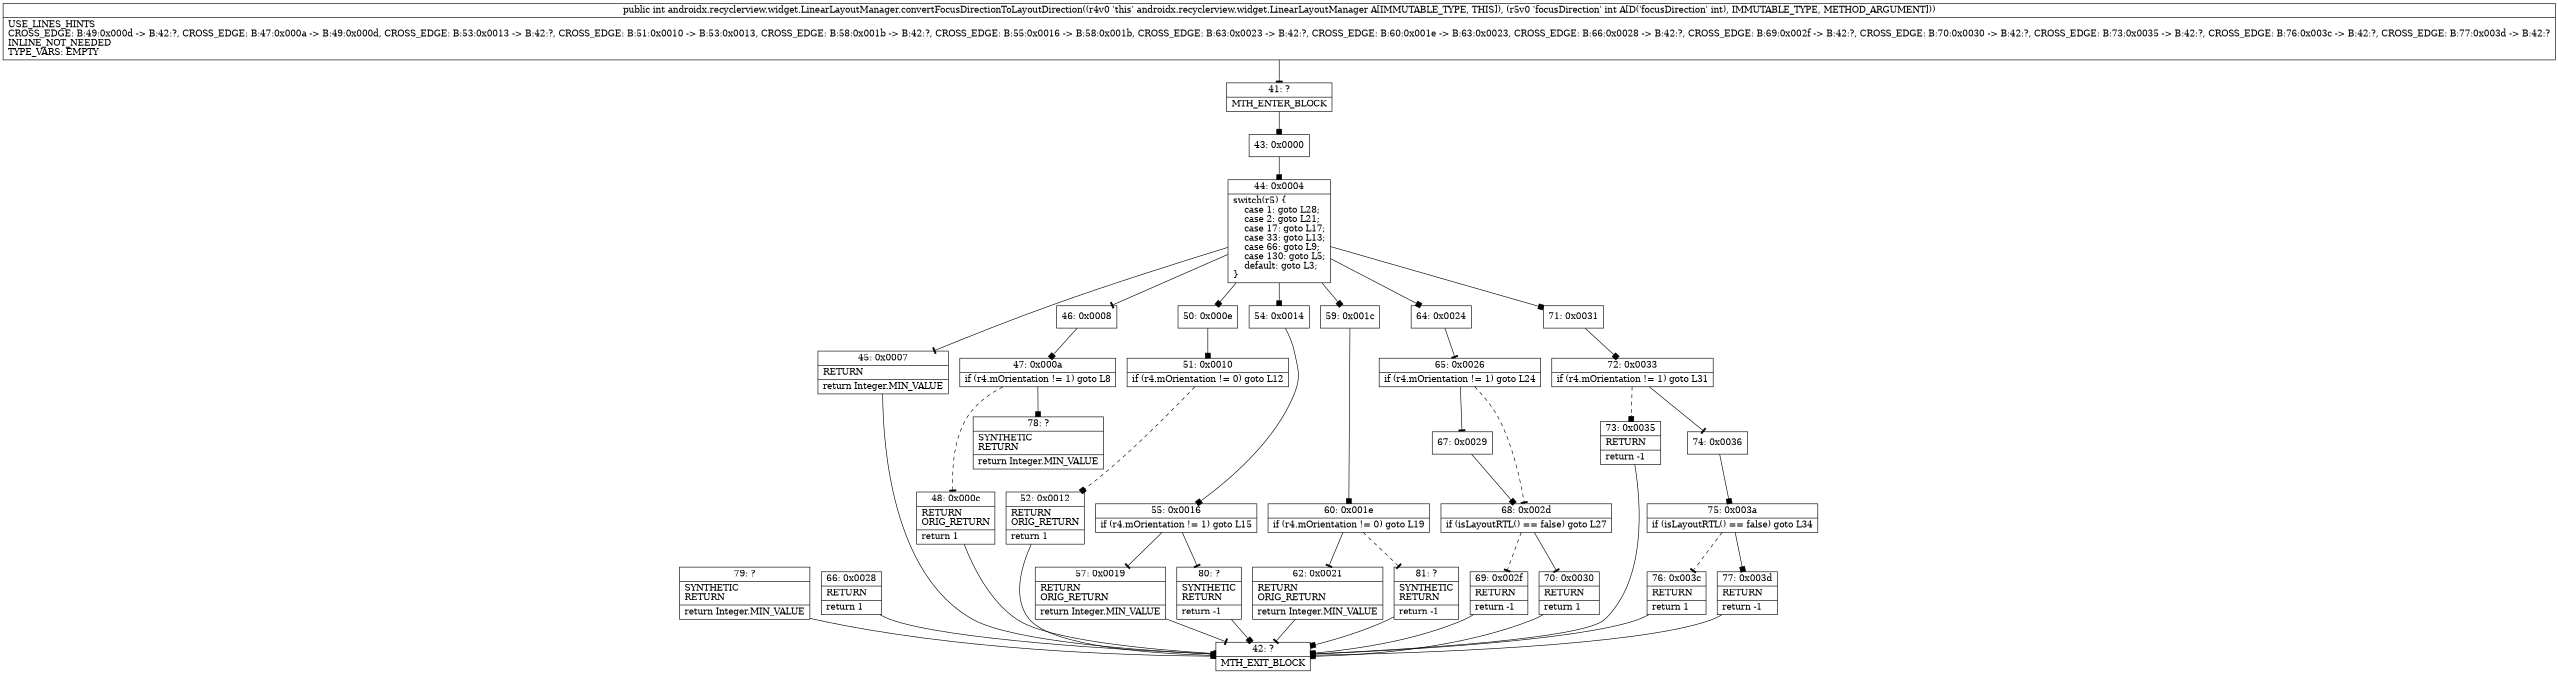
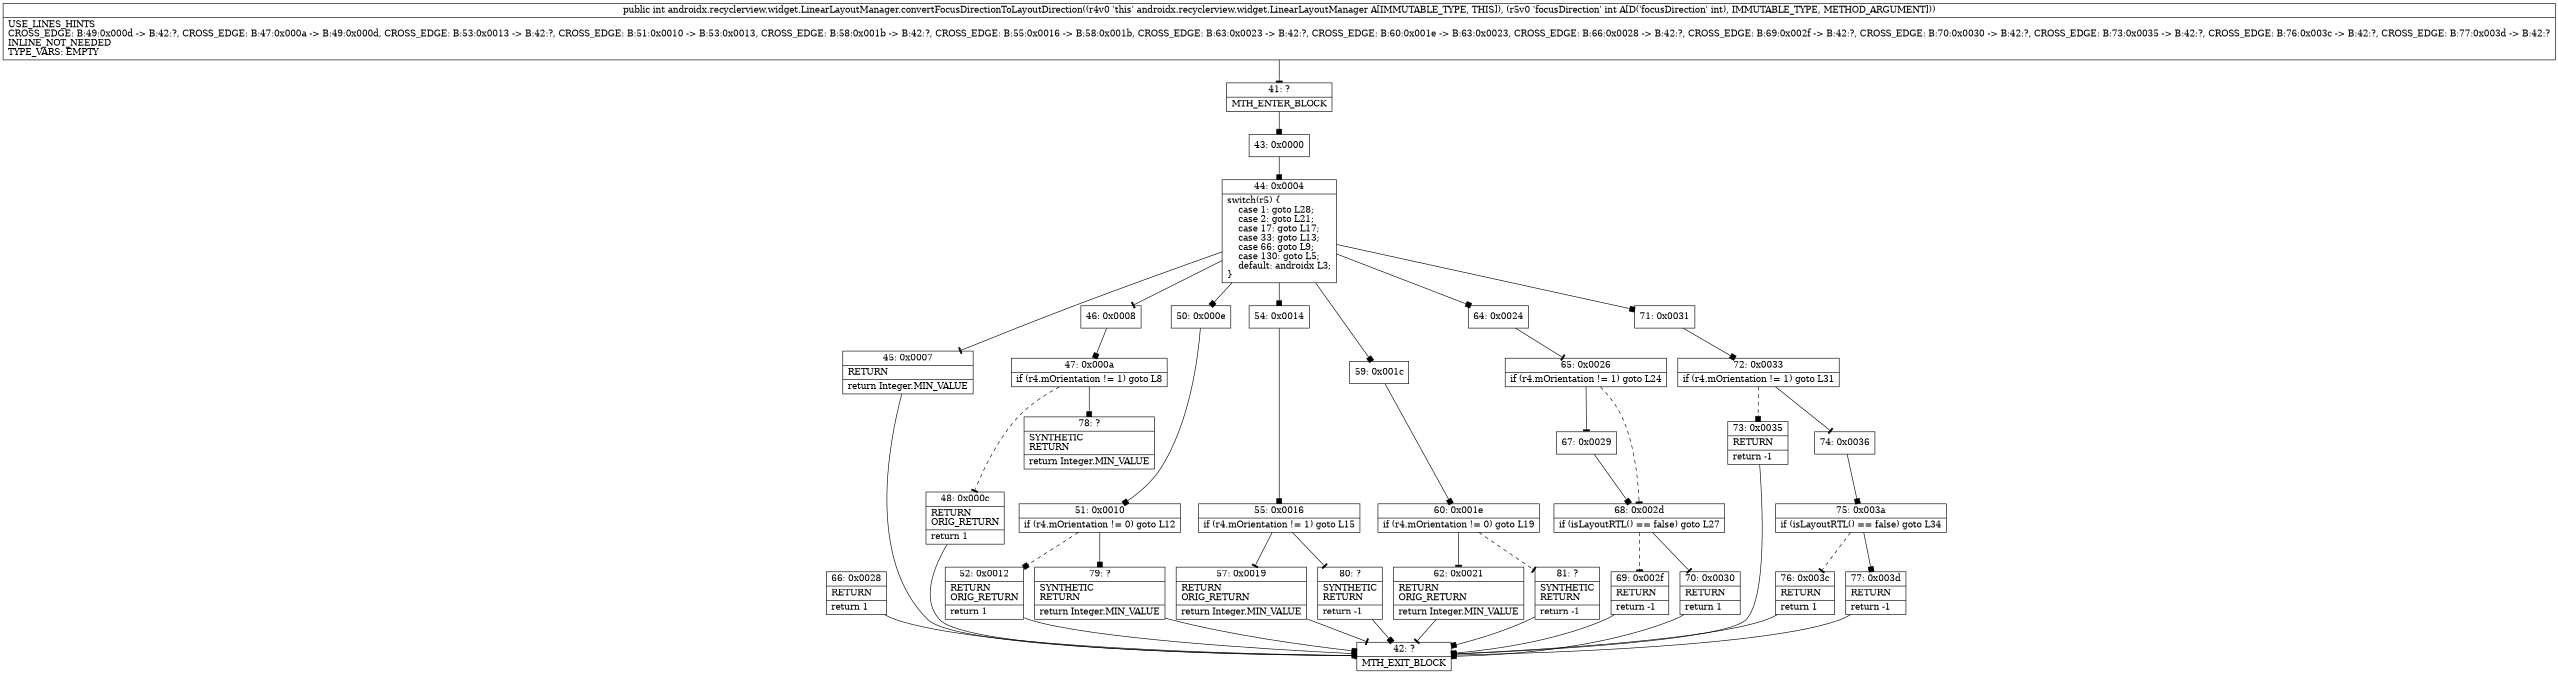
  digraph {
    node [shape=record]
    edge [arrowhead=box]
    n1 [label="{41\:\ ?|MTH_ENTER_BLOCK\l}"]
    n2 [label="{43\:\ 0x0000}"]
-   n3 [label="{44\:\ 0x0004|switch(r5) \{\l    case 1: goto L28;\l    case 2: goto L21;\l    case 17: goto L17;\l    case 33: goto L13;\l    case 66: goto L9;\l    case 130: goto L5;\l    default: goto L3;\l\}\l}"]
+   n3 [label="{44\:\ 0x0004|switch(r5) \{\l    case 1: goto L28;\l    case 2: goto L21;\l    case 17: goto L17;\l    case 33: goto L13;\l    case 66: goto L9;\l    case 130: goto L5;\l    default: androidx L3;\l\}\l}"]
    n4 [label="{45\:\ 0x0007|RETURN\l|return Integer.MIN_VALUE\l}"]
    n5 [label="{46\:\ 0x0008}"]
    n6 [label="{50\:\ 0x000e}"]
    n7 [label="{54\:\ 0x0014}"]
    n8 [label="{59\:\ 0x001c}"]
    n9 [label="{64\:\ 0x0024}"]
    n10 [label="{71\:\ 0x0031}"]
    n11 [label="{42\:\ ?|MTH_EXIT_BLOCK\l}"]
    n12 [label="{47\:\ 0x000a|if (r4.mOrientation != 1) goto L8\l}"]
    n13 [label="{51\:\ 0x0010|if (r4.mOrientation != 0) goto L12\l}"]
    n14 [label="{55\:\ 0x0016|if (r4.mOrientation != 1) goto L15\l}"]
    n15 [label="{60\:\ 0x001e|if (r4.mOrientation != 0) goto L19\l}"]
    n16 [label="{65\:\ 0x0026|if (r4.mOrientation != 1) goto L24\l}"]
    n17 [label="{72\:\ 0x0033|if (r4.mOrientation != 1) goto L31\l}"]
    n18 [label="{48\:\ 0x000c|RETURN\lORIG_RETURN\l|return 1\l}"]
    n19 [label="{78\:\ ?|SYNTHETIC\lRETURN\l|return Integer.MIN_VALUE\l}"]
    n20 [label="{52\:\ 0x0012|RETURN\lORIG_RETURN\l|return 1\l}"]
    n21 [label="{79\:\ ?|SYNTHETIC\lRETURN\l|return Integer.MIN_VALUE\l}"]
    n22 [label="{57\:\ 0x0019|RETURN\lORIG_RETURN\l|return Integer.MIN_VALUE\l}"]
    n23 [label="{80\:\ ?|SYNTHETIC\lRETURN\l|return \-1\l}"]
    n24 [label="{62\:\ 0x0021|RETURN\lORIG_RETURN\l|return Integer.MIN_VALUE\l}"]
    n25 [label="{81\:\ ?|SYNTHETIC\lRETURN\l|return \-1\l}"]
    n26 [label="{67\:\ 0x0029}"]
    n27 [label="{68\:\ 0x002d|if (isLayoutRTL() == false) goto L27\l}"]
    n28 [label="{66\:\ 0x0028|RETURN\l|return 1\l}"]
    n29 [label="{69\:\ 0x002f|RETURN\l|return \-1\l}"]
    n30 [label="{70\:\ 0x0030|RETURN\l|return 1\l}"]
    n31 [label="{73\:\ 0x0035|RETURN\l|return \-1\l}"]
    n32 [label="{74\:\ 0x0036}"]
    n33 [label="{75\:\ 0x003a|if (isLayoutRTL() == false) goto L34\l}"]
    n34 [label="{76\:\ 0x003c|RETURN\l|return 1\l}"]
    n35 [label="{77\:\ 0x003d|RETURN\l|return \-1\l}"]
    n36 [label="{public int androidx.recyclerview.widget.LinearLayoutManager.convertFocusDirectionToLayoutDirection((r4v0 'this' androidx.recyclerview.widget.LinearLayoutManager A[IMMUTABLE_TYPE, THIS]), (r5v0 'focusDirection' int A[D('focusDirection' int), IMMUTABLE_TYPE, METHOD_ARGUMENT]))  | USE_LINES_HINTS\lCROSS_EDGE: B:49:0x000d \-\> B:42:?, CROSS_EDGE: B:47:0x000a \-\> B:49:0x000d, CROSS_EDGE: B:53:0x0013 \-\> B:42:?, CROSS_EDGE: B:51:0x0010 \-\> B:53:0x0013, CROSS_EDGE: B:58:0x001b \-\> B:42:?, CROSS_EDGE: B:55:0x0016 \-\> B:58:0x001b, CROSS_EDGE: B:63:0x0023 \-\> B:42:?, CROSS_EDGE: B:60:0x001e \-\> B:63:0x0023, CROSS_EDGE: B:66:0x0028 \-\> B:42:?, CROSS_EDGE: B:69:0x002f \-\> B:42:?, CROSS_EDGE: B:70:0x0030 \-\> B:42:?, CROSS_EDGE: B:73:0x0035 \-\> B:42:?, CROSS_EDGE: B:76:0x003c \-\> B:42:?, CROSS_EDGE: B:77:0x003d \-\> B:42:?\lINLINE_NOT_NEEDED\lTYPE_VARS: EMPTY\l}"]
    n1 -> n2
    n2 -> n3
    n3 -> n4 [arrowhead=tee]
    n3 -> n5 [arrowhead=tee]
    n3 -> n6
    n3 -> n7
    n3 -> n8
    n3 -> n9
    n3 -> n10
    n4 -> n11 [arrowhead=tee]
    n5 -> n12
    n6 -> n13
    n7 -> n14
    n8 -> n15
    n9 -> n16 [arrowhead=tee]
    n10 -> n17
    n12 -> n18 [arrowhead=tee style=dashed]
    n12 -> n19
    n13 -> n20 [style=dashed]
+   n13 -> n21
    n14 -> n22 [arrowhead=tee]
    n14 -> n23 [arrowhead=tee style=solid]
    n15 -> n24 [arrowhead=tee]
    n15 -> n25 [arrowhead=tee style=dashed]
    n16 -> n26 [arrowhead=tee]
    n16 -> n27 [arrowhead=tee style=dashed]
    n17 -> n31 [style=dashed]
    n17 -> n32 [arrowhead=tee]
    n18 -> n11 [arrowhead=tee]
    n20 -> n11 [arrowhead=tee]
    n21 -> n11
    n22 -> n11 [arrowhead=tee]
    n23 -> n11
    n24 -> n11 [arrowhead=tee]
    n25 -> n11
    n26 -> n27
    n27 -> n29 [arrowhead=tee style=dashed]
    n27 -> n30 [arrowhead=tee]
    n28 -> n11
    n29 -> n11
    n30 -> n11
    n31 -> n11
    n32 -> n33
    n33 -> n34 [arrowhead=tee style=dashed]
    n33 -> n35
    n34 -> n11
    n35 -> n11 [arrowhead=tee]
    n36 -> n1 [arrowhead=tee]
  }
